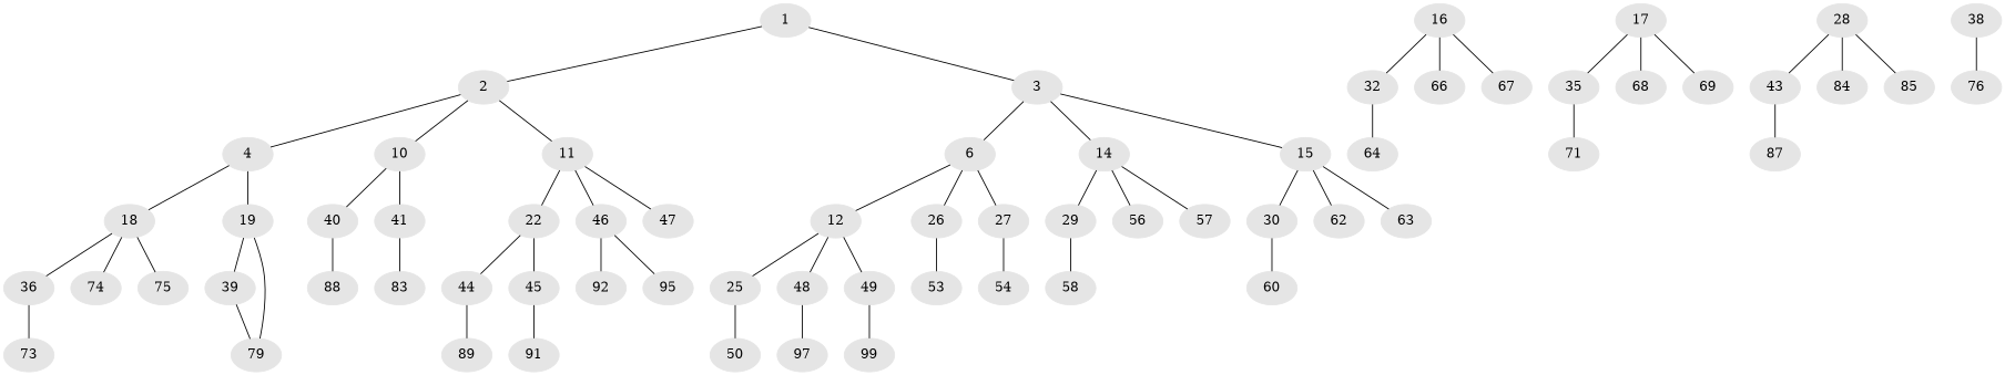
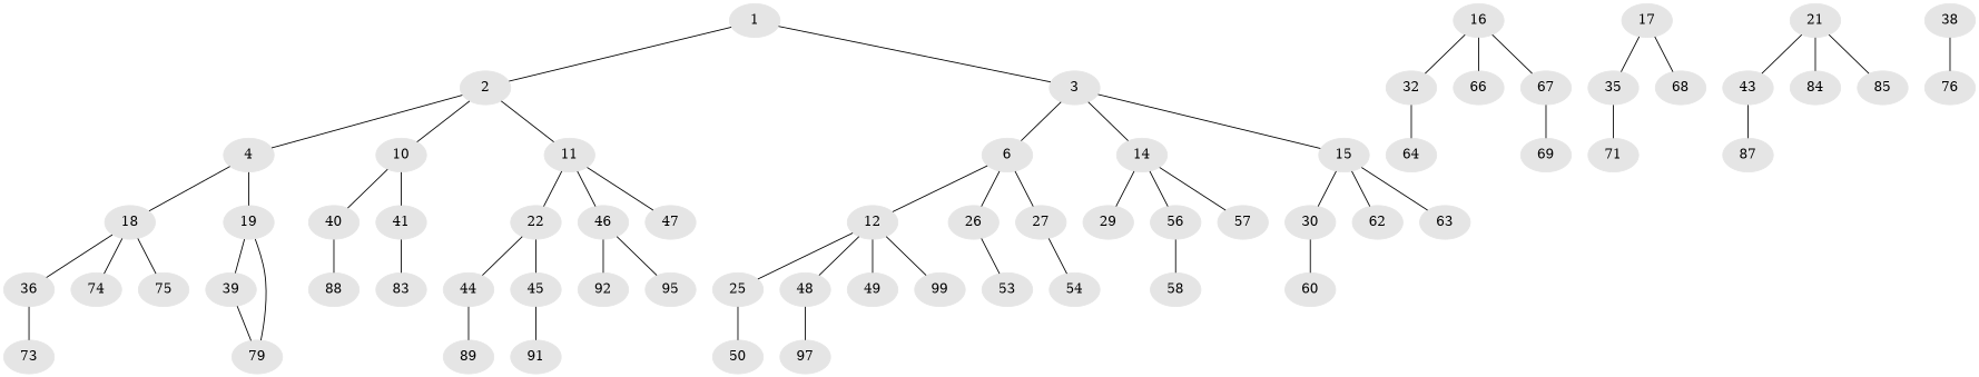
  graph {
    node [color=gray90 latent=0.2 style=filled]
    2 [latent=1 super="+5"]
    4 [latent=0.5 super="+9"]
    10 [latent=0.333333 super="+20"]
    11 [latent=0.333333 super="+23"]
    1 [latent=""]
    3 [latent=1 super="+7"]
    6 [latent=0.5 super="+13"]
    14 [latent=0.333333 super="+28"]
    15 [latent=0.333333 super="+31"]
    18 [latent=0.25 super="+37"]
    19 [latent=0.25]
    40 [super="+80"]
    41 [super="+82"]
    22 [latent=0.25]
    46 [super="+93"]
    47 [super="+94"]
    12 [latent=0.333333 super="+24"]
    26 [latent=0.25 super="+52"]
    27 [latent=0.25 super="+55"]
    29 [latent=0.25 super="+59"]
    56
    57
    30 [latent=0.25 super="+61"]
    62
    63
    36 [super="+72"]
    74 [latent=0.166667]
    75 [latent=0.166667]
    39 [super="+78"]
    79 [latent=0.166667]
    25 [latent=0.25 super="+51"]
    48 [super="+96"]
    49 [super="+98"]
    53
    54
    16 [latent=0.25 super="+33"]
    32 [super="+65"]
    66 [latent=0.166667]
    67 [latent=0.166667]
    17 [latent=0.25 super="+34"]
    35 [super="+70"]
    68 [latent=0.166667]
    69 [latent=0.166667]
-   21 [latent=0.25 super="+42" label=28]
+   21 [latent=0.25 super="+42"]
    43 [super="+86"]
    84 [latent=0.166667]
    85 [latent=0.166667]
    n48 [label=88 latent=0.166667]
    83 [latent=0.166667]
    44 [super="+88"]
    45 [super="+90"]
    92 [latent=0.166667]
    95 [latent=0.166667]
    50 [super="+100"]
    97 [latent=0.166667]
    99 [latent=0.166667]
    58
    60
    64 [latent=0.166667]
    71 [latent=0.166667]
    73 [latent=0.166667]
    38 [super="+77"]
    76 [latent=0.166667]
    87 [latent=0.166667]
    89 [latent=0.166667]
    91 [latent=0.166667]
    2 -- 4
    2 -- 10
    2 -- 11
    4 -- 18
    4 -- 19
    10 -- 40
    10 -- 41
    11 -- 22
    11 -- 46
    11 -- 47
    1 -- 2
    1 -- 3
    3 -- 6
    3 -- 14
    3 -- 15
    6 -- 12
    6 -- 26
    6 -- 27
    14 -- 29
    14 -- 56
    14 -- 57
    15 -- 30
    15 -- 62
    15 -- 63
    18 -- 36
    18 -- 74
    18 -- 75
    19 -- 39
    19 -- 79
    40 -- n48
    41 -- 83
    22 -- 44
    22 -- 45
    46 -- 92
    46 -- 95
    12 -- 25
    12 -- 48
    12 -- 49
    26 -- 53
    27 -- 54
-   29 -- 58
+   56 -- 58
    30 -- 60
    36 -- 73
    39 -- 79
    25 -- 50
    48 -- 97
-   49 -- 99
+   12 -- 99
    16 -- 32
    16 -- 66
    16 -- 67
    32 -- 64
    17 -- 35
    17 -- 68
-   17 -- 69
+   67 -- 69
    35 -- 71
    21 -- 43
    21 -- 84
    21 -- 85
    43 -- 87
    44 -- 89
    45 -- 91
    38 -- 76
  }
